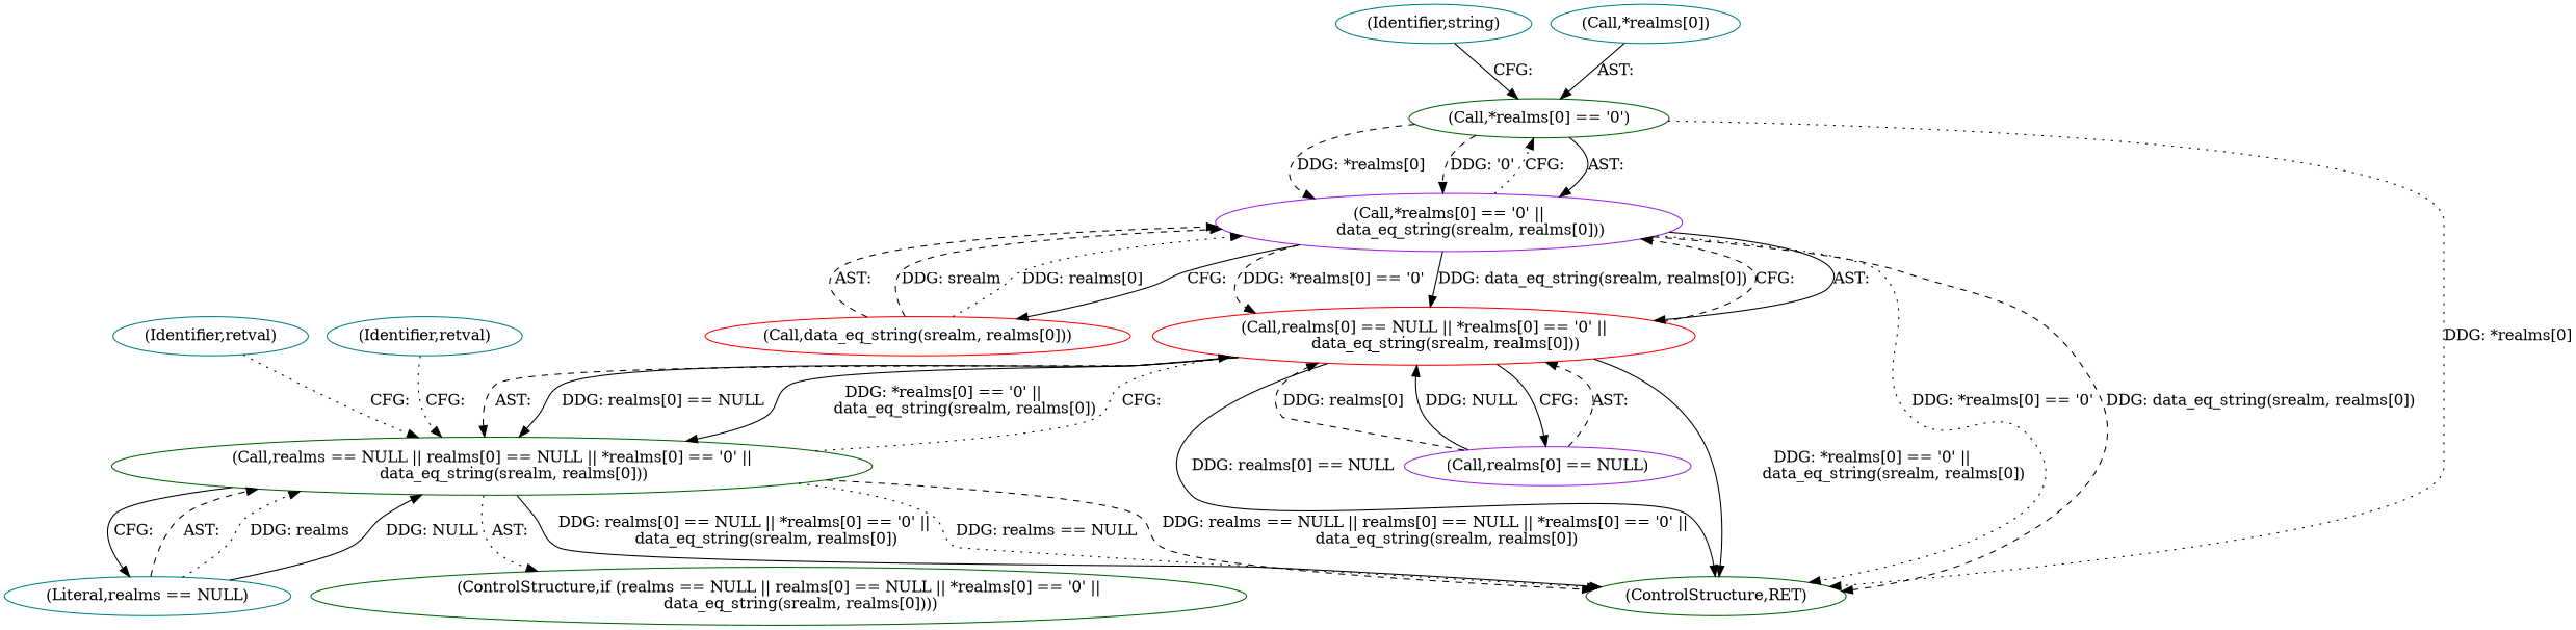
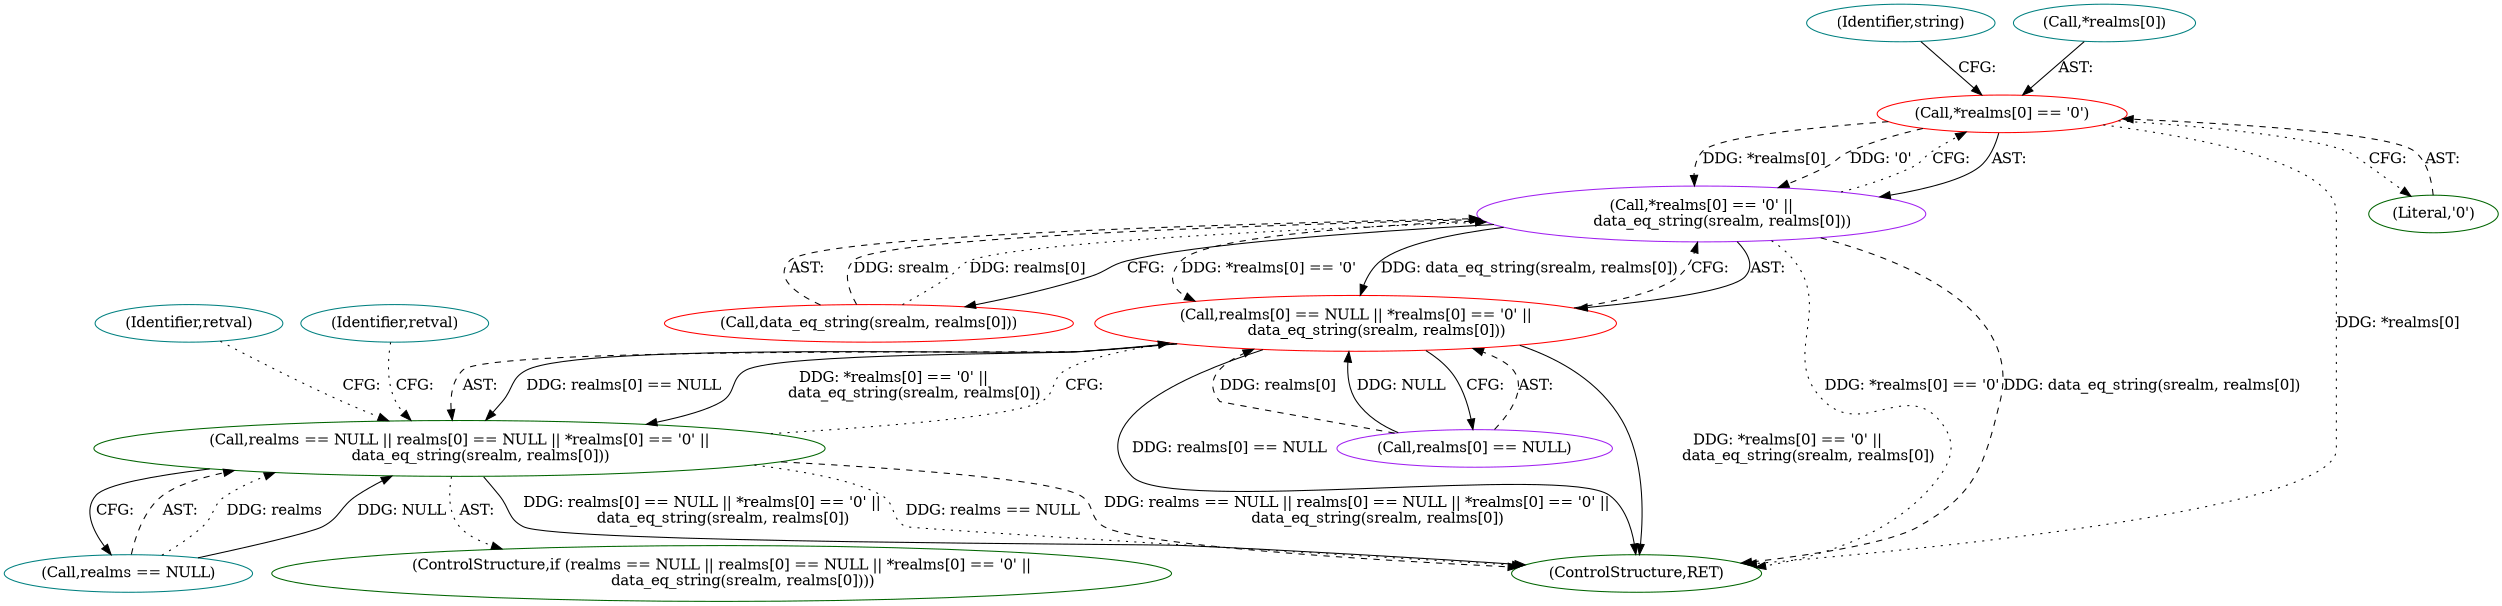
  digraph {
    node [color=teal]
    edge [style=solid]
-   n1 [color=darkgreen label="(Call,*realms[0] == '\0')"]
+   n1 [color=red label="(Call,*realms[0] == '\0')"]
    n2 [color=purple label="(Call,*realms[0] == '\0' ||\n         data_eq_string(srealm, realms[0]))"]
+   n3 [color=darkgreen label="(Literal,'\0')"]
    n4 [color=darkgreen label="(ControlStructure,RET)"]
    n5 [color=red label="(Call,realms[0] == NULL || *realms[0] == '\0' ||\n         data_eq_string(srealm, realms[0]))"]
    n6 [color=red label="(Call,data_eq_string(srealm, realms[0]))"]
    n7 [color=darkgreen label="(Call,realms == NULL || realms[0] == NULL || *realms[0] == '\0' ||\n         data_eq_string(srealm, realms[0]))"]
    n8 [color=purple label="(Call,realms[0] == NULL)"]
    n9 [color=darkgreen label="(ControlStructure,if (realms == NULL || realms[0] == NULL || *realms[0] == '\0' ||\n         data_eq_string(srealm, realms[0])))"]
-   n10 [label="(Literal,realms == NULL)"]
+   n10 [label="(Call,realms == NULL)"]
    n11 [label="(Identifier,retval)"]
    n12 [label="(Identifier,string)"]
    n13 [label="(Call,*realms[0])"]
    n14 [label="(Identifier,retval)"]
    n1 -> n2 [label="AST: "]
    n1 -> n2 [label="DDG: *realms[0]" style=dashed]
    n1 -> n2 [label="DDG: '\0'" style=dashed]
+   n1 -> n3 [label="CFG: " style=dotted]
    n1 -> n4 [label="DDG: *realms[0]" style=dotted]
    n2 -> n1 [label="CFG: " style=dotted]
    n2 -> n4 [label="DDG: *realms[0] == '\0'" style=dotted]
    n2 -> n4 [label="DDG: data_eq_string(srealm, realms[0])" style=dashed]
    n2 -> n5 [label="AST: "]
    n2 -> n5 [label="DDG: *realms[0] == '\0'" style=dashed]
    n2 -> n5 [label="DDG: data_eq_string(srealm, realms[0])"]
    n2 -> n6 [label="CFG: "]
+   n3 -> n1 [label="AST: " style=dashed]
    n5 -> n2 [label="CFG: " style=dashed]
    n5 -> n4 [label="DDG: *realms[0] == '\0' ||\n         data_eq_string(srealm, realms[0])"]
    n5 -> n4 [label="DDG: realms[0] == NULL"]
    n5 -> n7 [label="AST: " style=dashed]
    n5 -> n7 [label="DDG: realms[0] == NULL"]
    n5 -> n7 [label="DDG: *realms[0] == '\0' ||\n         data_eq_string(srealm, realms[0])"]
    n5 -> n8 [label="CFG: "]
    n6 -> n2 [label="AST: " style=dashed]
    n6 -> n2 [label="DDG: srealm" style=dashed]
    n6 -> n2 [label="DDG: realms[0]" style=dotted]
    n7 -> n4 [label="DDG: realms[0] == NULL || *realms[0] == '\0' ||\n         data_eq_string(srealm, realms[0])"]
    n7 -> n4 [label="DDG: realms == NULL" style=dotted]
    n7 -> n4 [label="DDG: realms == NULL || realms[0] == NULL || *realms[0] == '\0' ||\n         data_eq_string(srealm, realms[0])" style=dashed]
    n7 -> n5 [label="CFG: " style=dotted]
    n7 -> n9 [label="AST: " style=dotted]
    n7 -> n10 [label="CFG: "]
    n8 -> n5 [label="AST: " style=dashed]
    n8 -> n5 [label="DDG: realms[0]" style=dashed]
    n8 -> n5 [label="DDG: NULL"]
    n10 -> n7 [label="AST: " style=dashed]
    n10 -> n7 [label="DDG: realms" style=dotted]
    n10 -> n7 [label="DDG: NULL"]
    n11 -> n7 [label="CFG: " style=dotted]
    n12 -> n1 [label="CFG: "]
    n13 -> n1 [label="AST: "]
    n14 -> n7 [label="CFG: " style=dotted]
  }
